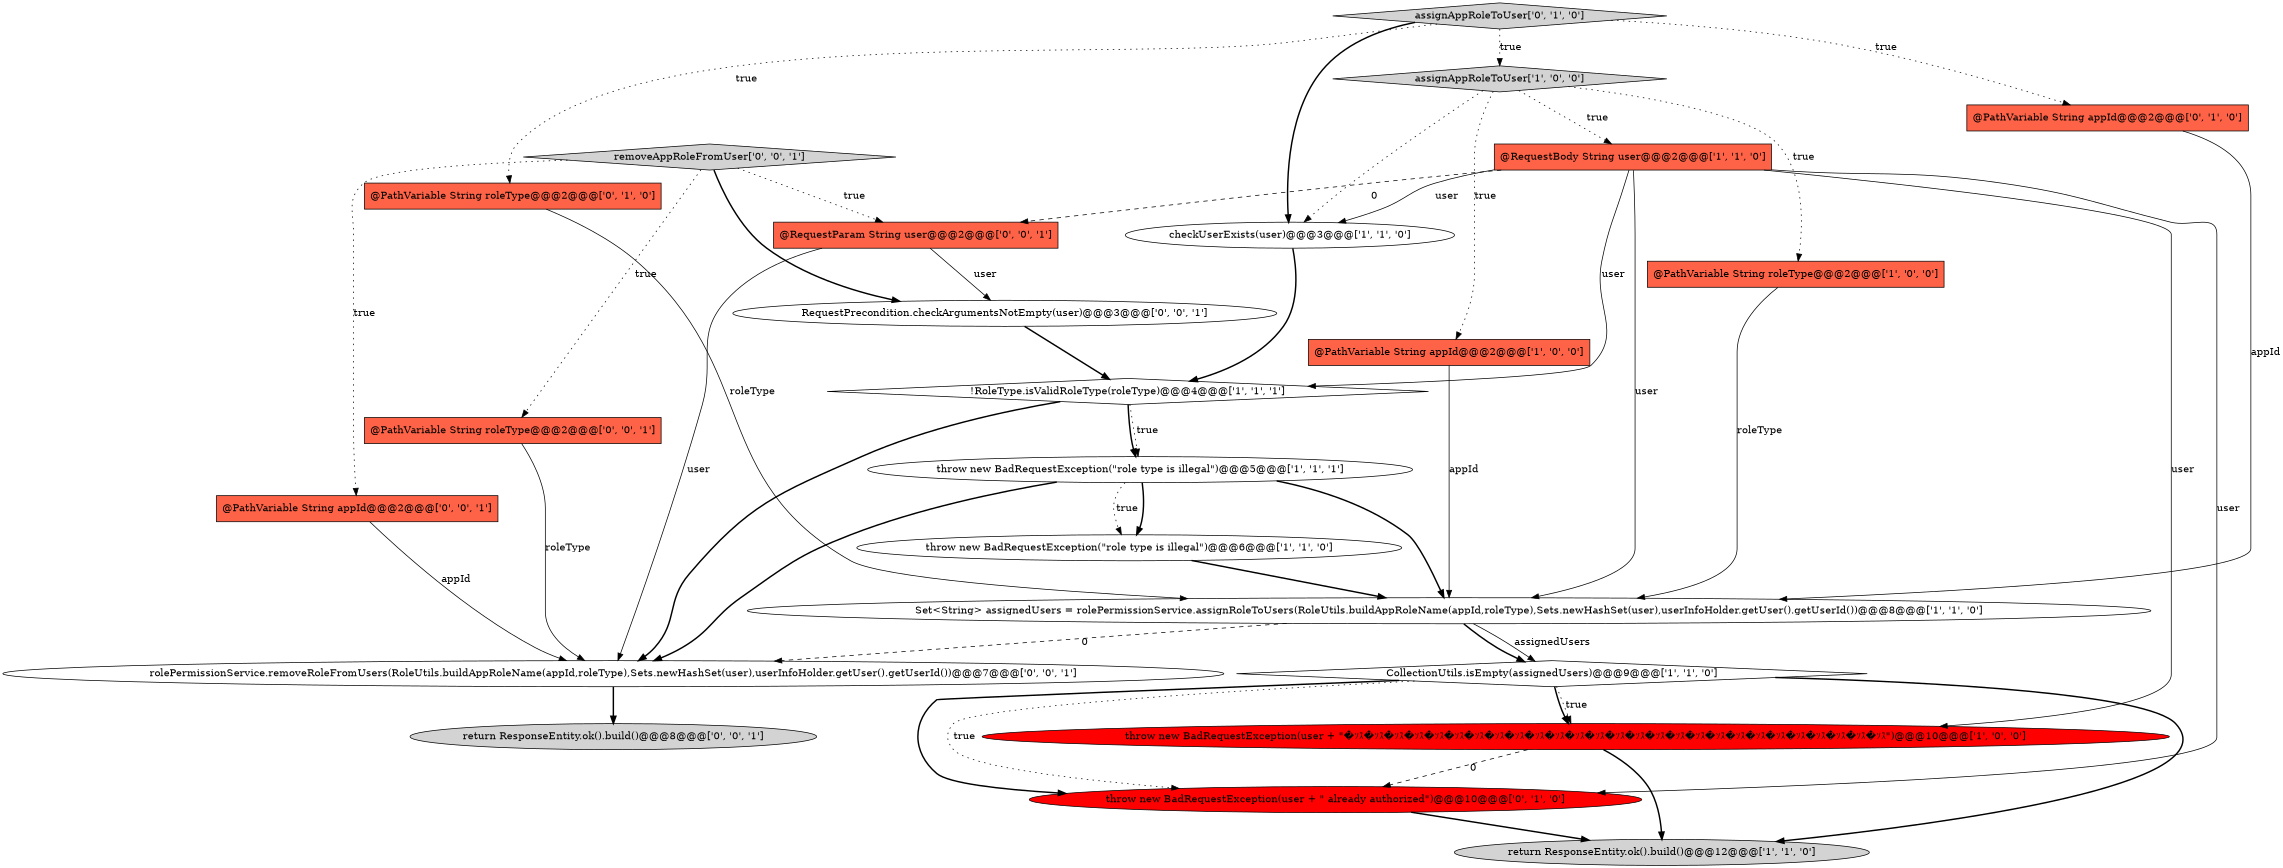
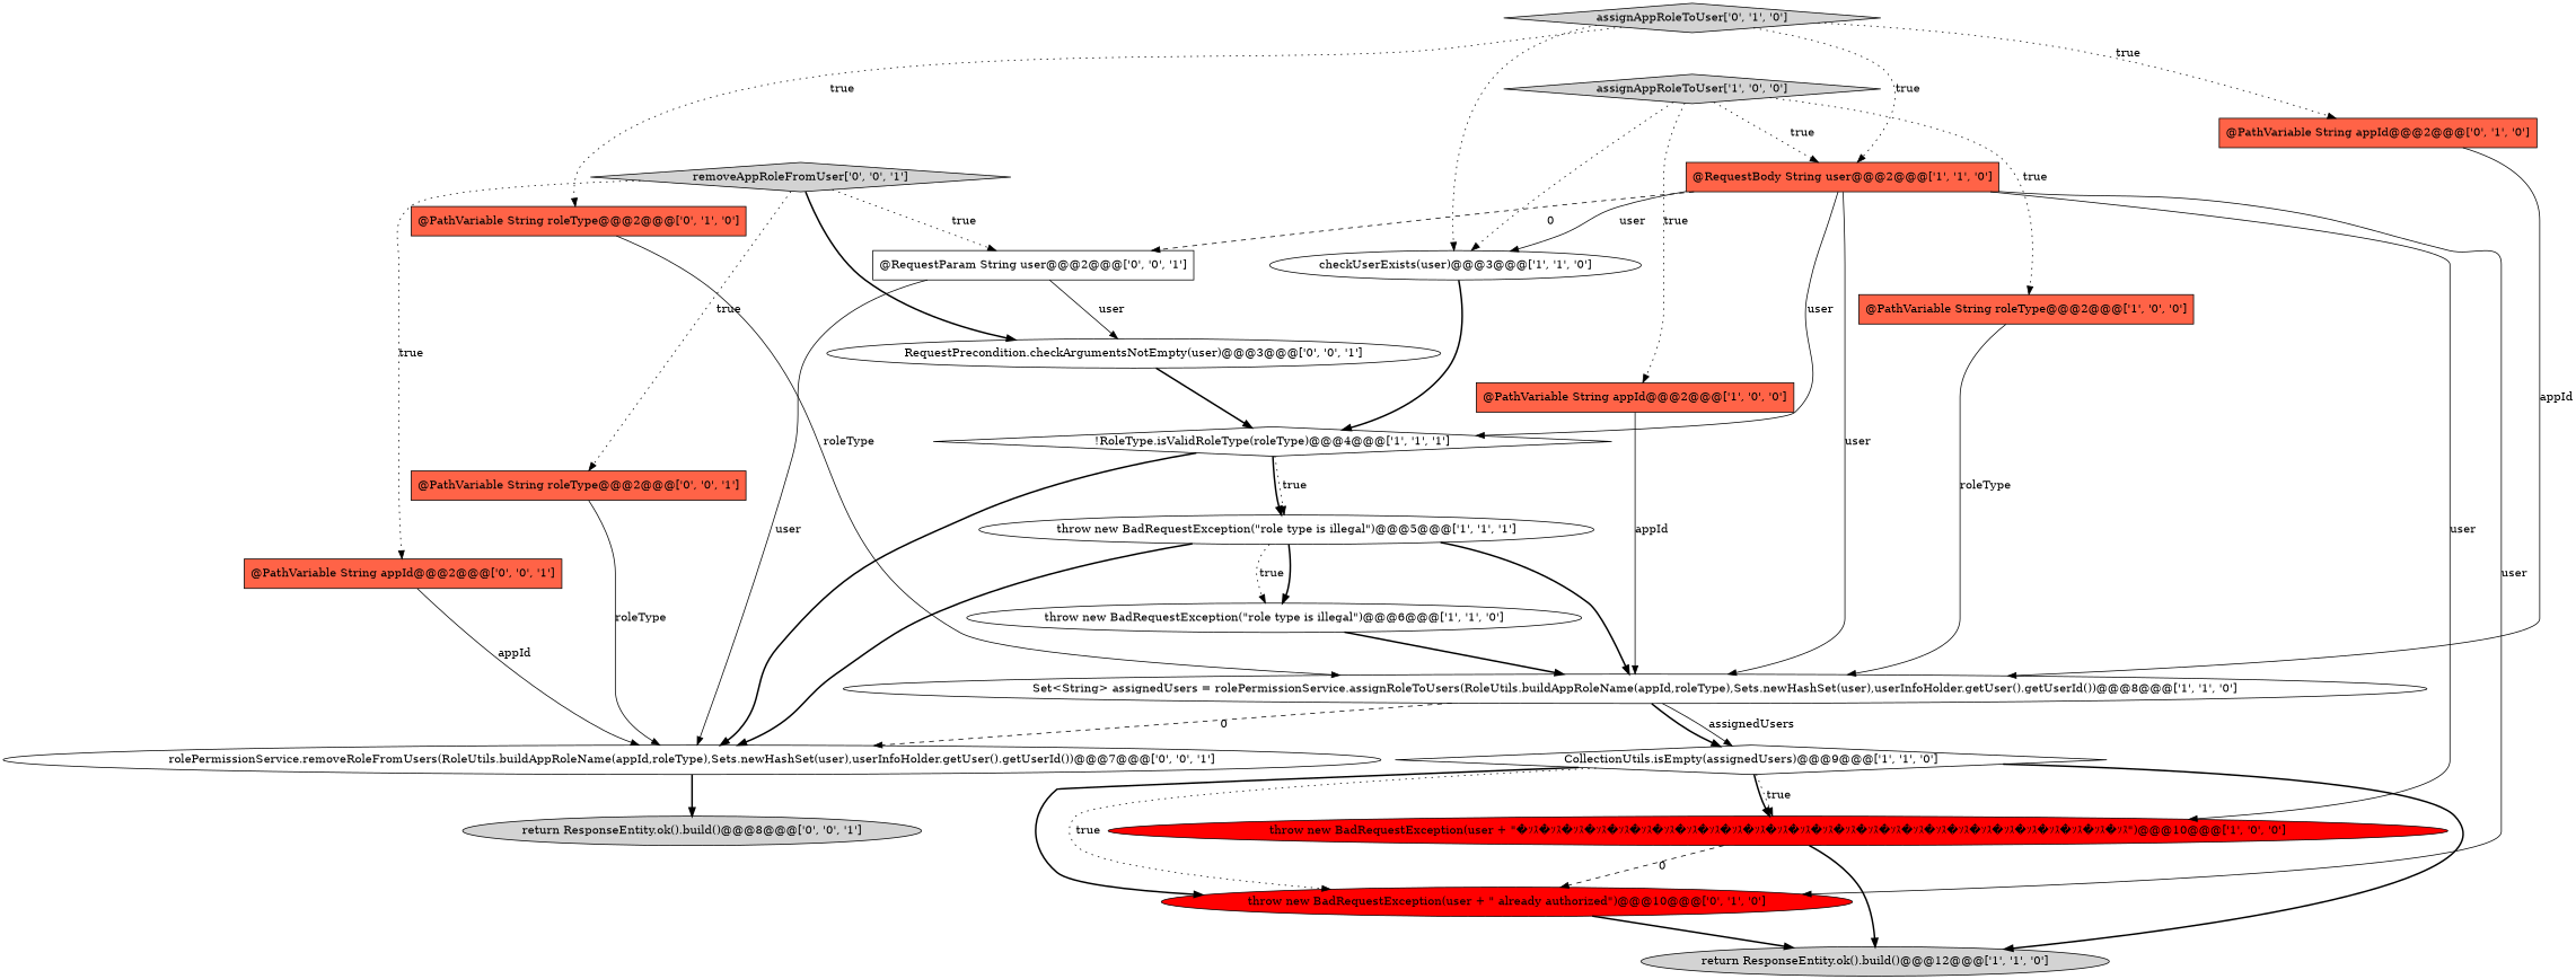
  digraph {
    node [fillcolor=tomato shape=ellipse style=filled]
    edge [style=bold]
    n1 [fillcolor=lightgray label="assignAppRoleToUser['1', '0', '0']" shape=diamond]
    n2 [label="@RequestBody String user@@@2@@@['1', '1', '0']" shape=box]
    n3 [label="@PathVariable String roleType@@@2@@@['1', '0', '0']" shape=box]
    n4 [fillcolor=white label="checkUserExists(user)@@@3@@@['1', '1', '0']"]
    n5 [label="@PathVariable String appId@@@2@@@['1', '0', '0']" shape=box]
    n6 [fillcolor=white label="!RoleType.isValidRoleType(roleType)@@@4@@@['1', '1', '1']" shape=diamond]
    n7 [fillcolor=white label="Set<String> assignedUsers = rolePermissionService.assignRoleToUsers(RoleUtils.buildAppRoleName(appId,roleType),Sets.newHashSet(user),userInfoHolder.getUser().getUserId())@@@8@@@['1', '1', '0']"]
-   n8 [label="@RequestParam String user@@@2@@@['0', '0', '1']" shape=box]
+   n8 [fillcolor=white label="@RequestParam String user@@@2@@@['0', '0', '1']" shape=box]
    n9 [fillcolor=red label="throw new BadRequestException(user + \" already authorized\")@@@10@@@['0', '1', '0']"]
    n10 [fillcolor=red label="throw new BadRequestException(user + \"�ｿｽ�ｿｽ�ｿｽ�ｿｽ�ｿｽ�ｿｽ�ｿｽ�ｿｽ�ｿｽ�ｿｽ�ｿｽ�ｿｽ�ｿｽ�ｿｽ�ｿｽ�ｿｽ�ｿｽ�ｿｽ�ｿｽ�ｿｽ�ｿｽ�ｿｽ�ｿｽ�ｿｽ�ｿｽ�ｿｽ�ｿｽ\")@@@10@@@['1', '0', '0']"]
    n11 [fillcolor=white label="throw new BadRequestException(\"role type is illegal\")@@@5@@@['1', '1', '1']"]
    n12 [fillcolor=white label="rolePermissionService.removeRoleFromUsers(RoleUtils.buildAppRoleName(appId,roleType),Sets.newHashSet(user),userInfoHolder.getUser().getUserId())@@@7@@@['0', '0', '1']"]
    n13 [fillcolor=white label="throw new BadRequestException(\"role type is illegal\")@@@6@@@['1', '1', '0']"]
    n14 [fillcolor=lightgray label="return ResponseEntity.ok().build()@@@8@@@['0', '0', '1']"]
    n15 [fillcolor=white label="CollectionUtils.isEmpty(assignedUsers)@@@9@@@['1', '1', '0']" shape=diamond]
    n16 [fillcolor=lightgray label="removeAppRoleFromUser['0', '0', '1']" shape=diamond]
    n17 [label="@PathVariable String roleType@@@2@@@['0', '0', '1']" shape=box]
    n18 [fillcolor=white label="RequestPrecondition.checkArgumentsNotEmpty(user)@@@3@@@['0', '0', '1']"]
    n19 [label="@PathVariable String appId@@@2@@@['0', '0', '1']" shape=box]
    n20 [fillcolor=lightgray label="return ResponseEntity.ok().build()@@@12@@@['1', '1', '0']"]
    n21 [fillcolor=lightgray label="assignAppRoleToUser['0', '1', '0']" shape=diamond]
    n22 [label="@PathVariable String appId@@@2@@@['0', '1', '0']" shape=box]
    n23 [label="@PathVariable String roleType@@@2@@@['0', '1', '0']" shape=box]
    n1 -> n2 [label=true style=dotted]
    n1 -> n3 [label=true style=dotted]
    n1 -> n4 [style=dotted]
    n1 -> n5 [label=true style=dotted]
    n2 -> n4 [label=user style=solid]
    n2 -> n6 [label=user style=solid]
    n2 -> n7 [label=user style=solid]
    n2 -> n8 [label=0 style=dashed]
    n2 -> n9 [label=user style=solid]
    n2 -> n10 [label=user style=solid]
    n3 -> n7 [label=roleType style=solid]
    n4 -> n6
    n5 -> n7 [label=appId style=solid]
    n6 -> n11
    n6 -> n11 [label=true style=dotted]
    n6 -> n12
    n7 -> n12 [label=0 style=dashed]
    n7 -> n15
    n7 -> n15 [label=assignedUsers style=solid]
    n8 -> n12 [label=user style=solid]
    n8 -> n18 [label=user style=solid]
    n9 -> n20
    n10 -> n9 [label=0 style=dashed]
    n10 -> n20
    n11 -> n7
    n11 -> n12
    n11 -> n13
    n11 -> n13 [label=true style=dotted]
    n12 -> n14
    n13 -> n7
    n15 -> n9
    n15 -> n9 [label=true style=dotted]
    n15 -> n10
    n15 -> n10 [label=true style=dotted]
    n15 -> n20
    n16 -> n8 [label=true style=dotted]
    n16 -> n17 [label=true style=dotted]
    n16 -> n18
    n16 -> n19 [label=true style=dotted]
    n17 -> n12 [label=roleType style=solid]
    n18 -> n6
    n19 -> n12 [label=appId style=solid]
-   n21 -> n1 [label=true style=dotted]
-   n21 -> n4
+   n21 -> n2 [label=true style=dotted]
+   n21 -> n4 [style=dotted]
    n21 -> n22 [label=true style=dotted]
    n21 -> n23 [label=true style=dotted]
    n22 -> n7 [label=appId style=solid]
    n23 -> n7 [label=roleType style=solid]
  }
